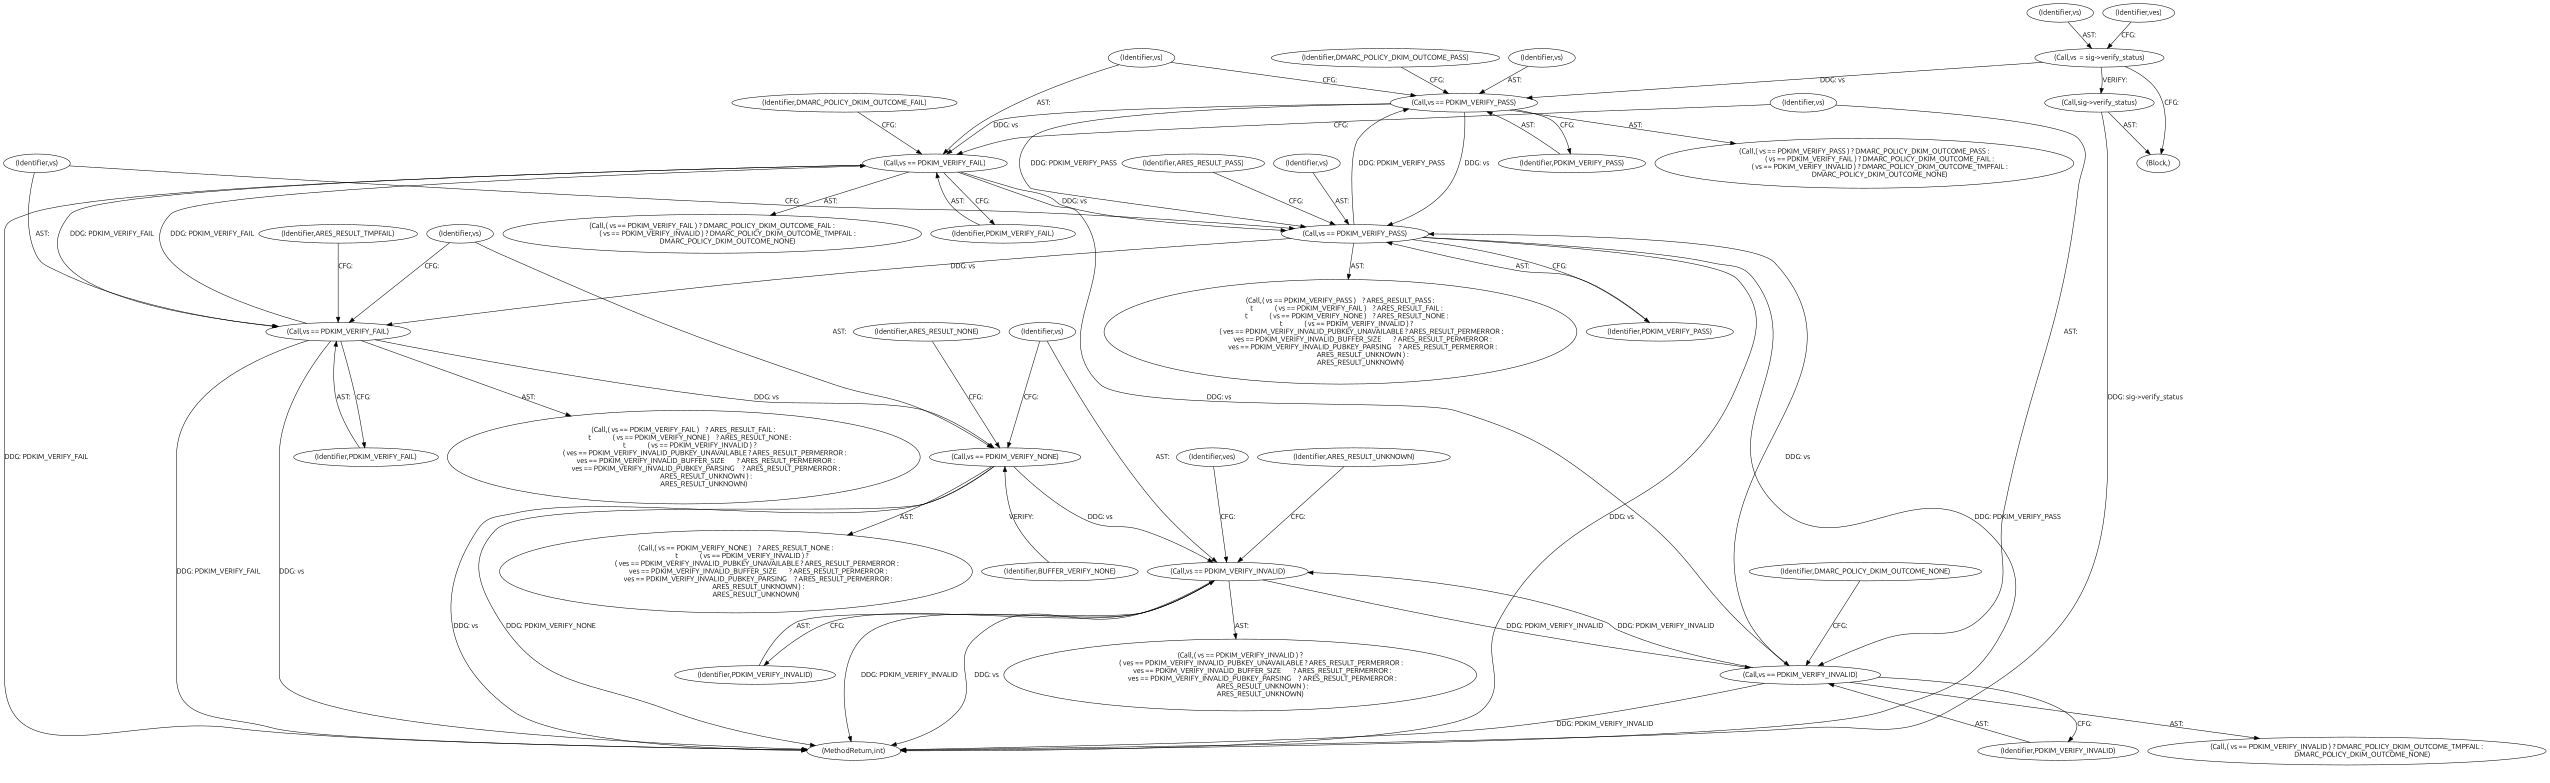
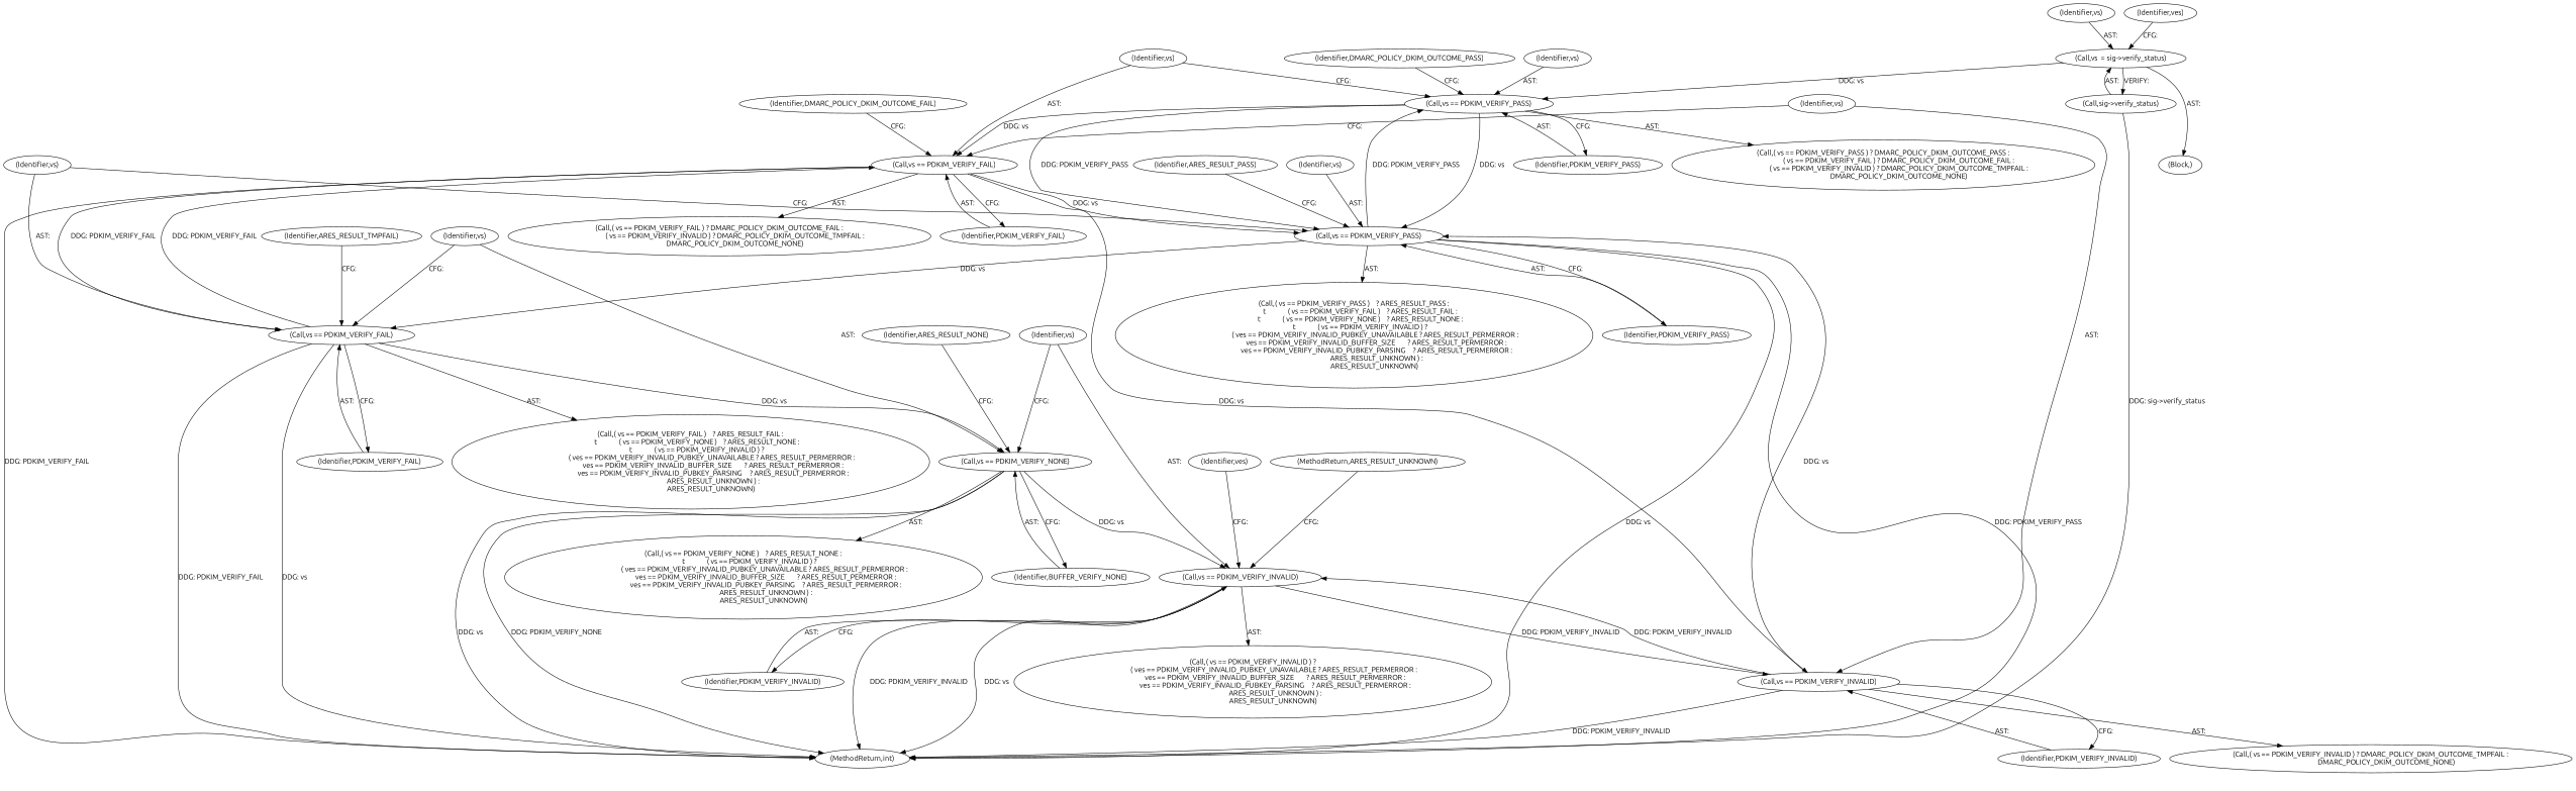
  digraph {
    fontname=Ubuntu
    node [fontname=Ubuntu]
    edge [fontname=Ubuntu]
    n1 [label="(Call,vs  = sig->verify_status)"]
    n2 [label="(Call,vs == PDKIM_VERIFY_PASS)"]
    n3 [label="(Block,)"]
    n4 [label="(Call,sig->verify_status)"]
    n5 [label="(Call,vs == PDKIM_VERIFY_FAIL)"]
    n6 [label="(Call,vs == PDKIM_VERIFY_PASS)"]
    n7 [label="(Identifier,PDKIM_VERIFY_PASS)"]
    n8 [label="(Call,( vs == PDKIM_VERIFY_PASS ) ? DMARC_POLICY_DKIM_OUTCOME_PASS :\n                    ( vs == PDKIM_VERIFY_FAIL ) ? DMARC_POLICY_DKIM_OUTCOME_FAIL :\n                    ( vs == PDKIM_VERIFY_INVALID ) ? DMARC_POLICY_DKIM_OUTCOME_TMPFAIL :\n                    DMARC_POLICY_DKIM_OUTCOME_NONE)"]
    n9 [label="(MethodReturn,int)"]
    n10 [label="(Call,vs == PDKIM_VERIFY_INVALID)"]
    n11 [label="(Call,vs == PDKIM_VERIFY_FAIL)"]
    n12 [label="(Call,( vs == PDKIM_VERIFY_FAIL ) ? DMARC_POLICY_DKIM_OUTCOME_FAIL :\n                    ( vs == PDKIM_VERIFY_INVALID ) ? DMARC_POLICY_DKIM_OUTCOME_TMPFAIL :\n                    DMARC_POLICY_DKIM_OUTCOME_NONE)"]
    n13 [label="(Identifier,PDKIM_VERIFY_FAIL)"]
    n14 [label="(Call,( vs == PDKIM_VERIFY_PASS )    ? ARES_RESULT_PASS :\n        \t              ( vs == PDKIM_VERIFY_FAIL )    ? ARES_RESULT_FAIL :\n        \t              ( vs == PDKIM_VERIFY_NONE )    ? ARES_RESULT_NONE :\n        \t              ( vs == PDKIM_VERIFY_INVALID ) ?\n                           ( ves == PDKIM_VERIFY_INVALID_PUBKEY_UNAVAILABLE ? ARES_RESULT_PERMERROR :\n                             ves == PDKIM_VERIFY_INVALID_BUFFER_SIZE        ? ARES_RESULT_PERMERROR :\n                             ves == PDKIM_VERIFY_INVALID_PUBKEY_PARSING     ? ARES_RESULT_PERMERROR :\n                             ARES_RESULT_UNKNOWN ) :\n                          ARES_RESULT_UNKNOWN)"]
    n15 [label="(Identifier,PDKIM_VERIFY_PASS)"]
    n16 [label="(Call,vs == PDKIM_VERIFY_INVALID)"]
    n17 [label="(Call,( vs == PDKIM_VERIFY_INVALID ) ? DMARC_POLICY_DKIM_OUTCOME_TMPFAIL :\n                    DMARC_POLICY_DKIM_OUTCOME_NONE)"]
    n18 [label="(Identifier,PDKIM_VERIFY_INVALID)"]
    n19 [label="(Call,vs == PDKIM_VERIFY_NONE)"]
    n20 [label="(Identifier,PDKIM_VERIFY_FAIL)"]
    n21 [label="(Call,( vs == PDKIM_VERIFY_FAIL )    ? ARES_RESULT_FAIL :\n        \t              ( vs == PDKIM_VERIFY_NONE )    ? ARES_RESULT_NONE :\n        \t              ( vs == PDKIM_VERIFY_INVALID ) ?\n                           ( ves == PDKIM_VERIFY_INVALID_PUBKEY_UNAVAILABLE ? ARES_RESULT_PERMERROR :\n                             ves == PDKIM_VERIFY_INVALID_BUFFER_SIZE        ? ARES_RESULT_PERMERROR :\n                             ves == PDKIM_VERIFY_INVALID_PUBKEY_PARSING     ? ARES_RESULT_PERMERROR :\n                             ARES_RESULT_UNKNOWN ) :\n                          ARES_RESULT_UNKNOWN)"]
    n22 [label="(Call,( vs == PDKIM_VERIFY_INVALID ) ?\n                           ( ves == PDKIM_VERIFY_INVALID_PUBKEY_UNAVAILABLE ? ARES_RESULT_PERMERROR :\n                             ves == PDKIM_VERIFY_INVALID_BUFFER_SIZE        ? ARES_RESULT_PERMERROR :\n                             ves == PDKIM_VERIFY_INVALID_PUBKEY_PARSING     ? ARES_RESULT_PERMERROR :\n                             ARES_RESULT_UNKNOWN ) :\n                          ARES_RESULT_UNKNOWN)"]
    n23 [label="(Identifier,PDKIM_VERIFY_INVALID)"]
    n24 [label="(Call,( vs == PDKIM_VERIFY_NONE )    ? ARES_RESULT_NONE :\n        \t              ( vs == PDKIM_VERIFY_INVALID ) ?\n                           ( ves == PDKIM_VERIFY_INVALID_PUBKEY_UNAVAILABLE ? ARES_RESULT_PERMERROR :\n                             ves == PDKIM_VERIFY_INVALID_BUFFER_SIZE        ? ARES_RESULT_PERMERROR :\n                             ves == PDKIM_VERIFY_INVALID_PUBKEY_PARSING     ? ARES_RESULT_PERMERROR :\n                             ARES_RESULT_UNKNOWN ) :\n                          ARES_RESULT_UNKNOWN)"]
    n25 [label="(Identifier,BUFFER_VERIFY_NONE)"]
-   n26 [label="(Identifier,DMARC_POLICY_DKIM_OUTCOME_NONE)"]
    n27 [label="(Identifier,vs)"]
    n28 [label="(Identifier,DMARC_POLICY_DKIM_OUTCOME_PASS)"]
    n29 [label="(Identifier,ves)"]
    n30 [label="(Identifier,ARES_RESULT_PASS)"]
    n31 [label="(Identifier,vs)"]
    n32 [label="(Identifier,ARES_RESULT_NONE)"]
    n33 [label="(Identifier,vs)"]
    n34 [label="(Identifier,vs)"]
    n35 [label="(Identifier,vs)"]
    n36 [label="(Identifier,DMARC_POLICY_DKIM_OUTCOME_FAIL)"]
    n37 [label="(Identifier,vs)"]
    n38 [label="(Identifier,ves)"]
    n39 [label="(Identifier,ARES_RESULT_TMPFAIL)"]
    n40 [label="(Identifier,vs)"]
    n41 [label="(Identifier,vs)"]
-   n42 [label="(Identifier,ARES_RESULT_UNKNOWN)"]
+   n42 [label="(MethodReturn,ARES_RESULT_UNKNOWN)"]
    n1 -> n2 [label="DDG: vs"]
-   n1 -> n3 [label="CFG: "]
+   n1 -> n3 [label="AST: "]
    n1 -> n4 [label="VERIFY: "]
    n2 -> n5 [label="DDG: vs"]
    n2 -> n6 [label="DDG: vs"]
    n2 -> n6 [label="DDG: PDKIM_VERIFY_PASS"]
    n2 -> n7 [label="CFG: "]
    n2 -> n8 [label="AST: "]
-   n4 -> n3 [label="AST: "]
+   n4 -> n1 [label="AST: "]
    n4 -> n9 [label="DDG: sig->verify_status"]
    n5 -> n6 [label="DDG: vs"]
    n5 -> n9 [label="DDG: PDKIM_VERIFY_FAIL"]
    n5 -> n10 [label="DDG: vs"]
    n5 -> n11 [label="DDG: PDKIM_VERIFY_FAIL"]
    n5 -> n12 [label="AST: "]
    n5 -> n13 [label="CFG: "]
    n6 -> n2 [label="DDG: PDKIM_VERIFY_PASS"]
    n6 -> n9 [label="DDG: vs"]
    n6 -> n9 [label="DDG: PDKIM_VERIFY_PASS"]
    n6 -> n11 [label="DDG: vs"]
    n6 -> n14 [label="AST: "]
    n6 -> n15 [label="CFG: "]
    n7 -> n2 [label="AST: "]
    n10 -> n6 [label="DDG: vs"]
    n10 -> n9 [label="DDG: PDKIM_VERIFY_INVALID"]
    n10 -> n16 [label="DDG: PDKIM_VERIFY_INVALID"]
    n10 -> n17 [label="AST: "]
    n10 -> n18 [label="CFG: "]
    n11 -> n5 [label="DDG: PDKIM_VERIFY_FAIL"]
    n11 -> n9 [label="DDG: PDKIM_VERIFY_FAIL"]
    n11 -> n9 [label="DDG: vs"]
    n11 -> n19 [label="DDG: vs"]
    n11 -> n20 [label="CFG: "]
    n11 -> n21 [label="AST: "]
    n13 -> n5 [label="AST: "]
    n15 -> n6 [label="AST: "]
    n16 -> n9 [label="DDG: PDKIM_VERIFY_INVALID"]
    n16 -> n9 [label="DDG: vs"]
    n16 -> n10 [label="DDG: PDKIM_VERIFY_INVALID"]
    n16 -> n22 [label="AST: "]
    n16 -> n23 [label="CFG: "]
    n18 -> n10 [label="AST: "]
    n19 -> n9 [label="DDG: PDKIM_VERIFY_NONE"]
    n19 -> n9 [label="DDG: vs"]
    n19 -> n16 [label="DDG: vs"]
    n19 -> n24 [label="AST: "]
+   n19 -> n25 [label="CFG: "]
    n20 -> n11 [label="AST: "]
    n23 -> n16 [label="AST: "]
-   n25 -> n19 [label="VERIFY: "]
-   n26 -> n10 [label="CFG: "]
+   n25 -> n19 [label="AST: "]
    n27 -> n11 [label="CFG: "]
    n27 -> n19 [label="AST: "]
    n28 -> n2 [label="CFG: "]
    n29 -> n16 [label="CFG: "]
    n30 -> n6 [label="CFG: "]
    n31 -> n6 [label="CFG: "]
    n31 -> n11 [label="AST: "]
    n32 -> n19 [label="CFG: "]
    n33 -> n1 [label="AST: "]
    n34 -> n5 [label="CFG: "]
    n34 -> n10 [label="AST: "]
    n35 -> n2 [label="CFG: "]
    n35 -> n5 [label="AST: "]
    n36 -> n5 [label="CFG: "]
    n37 -> n2 [label="AST: "]
    n38 -> n1 [label="CFG: "]
    n39 -> n11 [label="CFG: "]
    n40 -> n16 [label="AST: "]
    n40 -> n19 [label="CFG: "]
    n41 -> n6 [label="AST: "]
    n42 -> n16 [label="CFG: "]
  }
